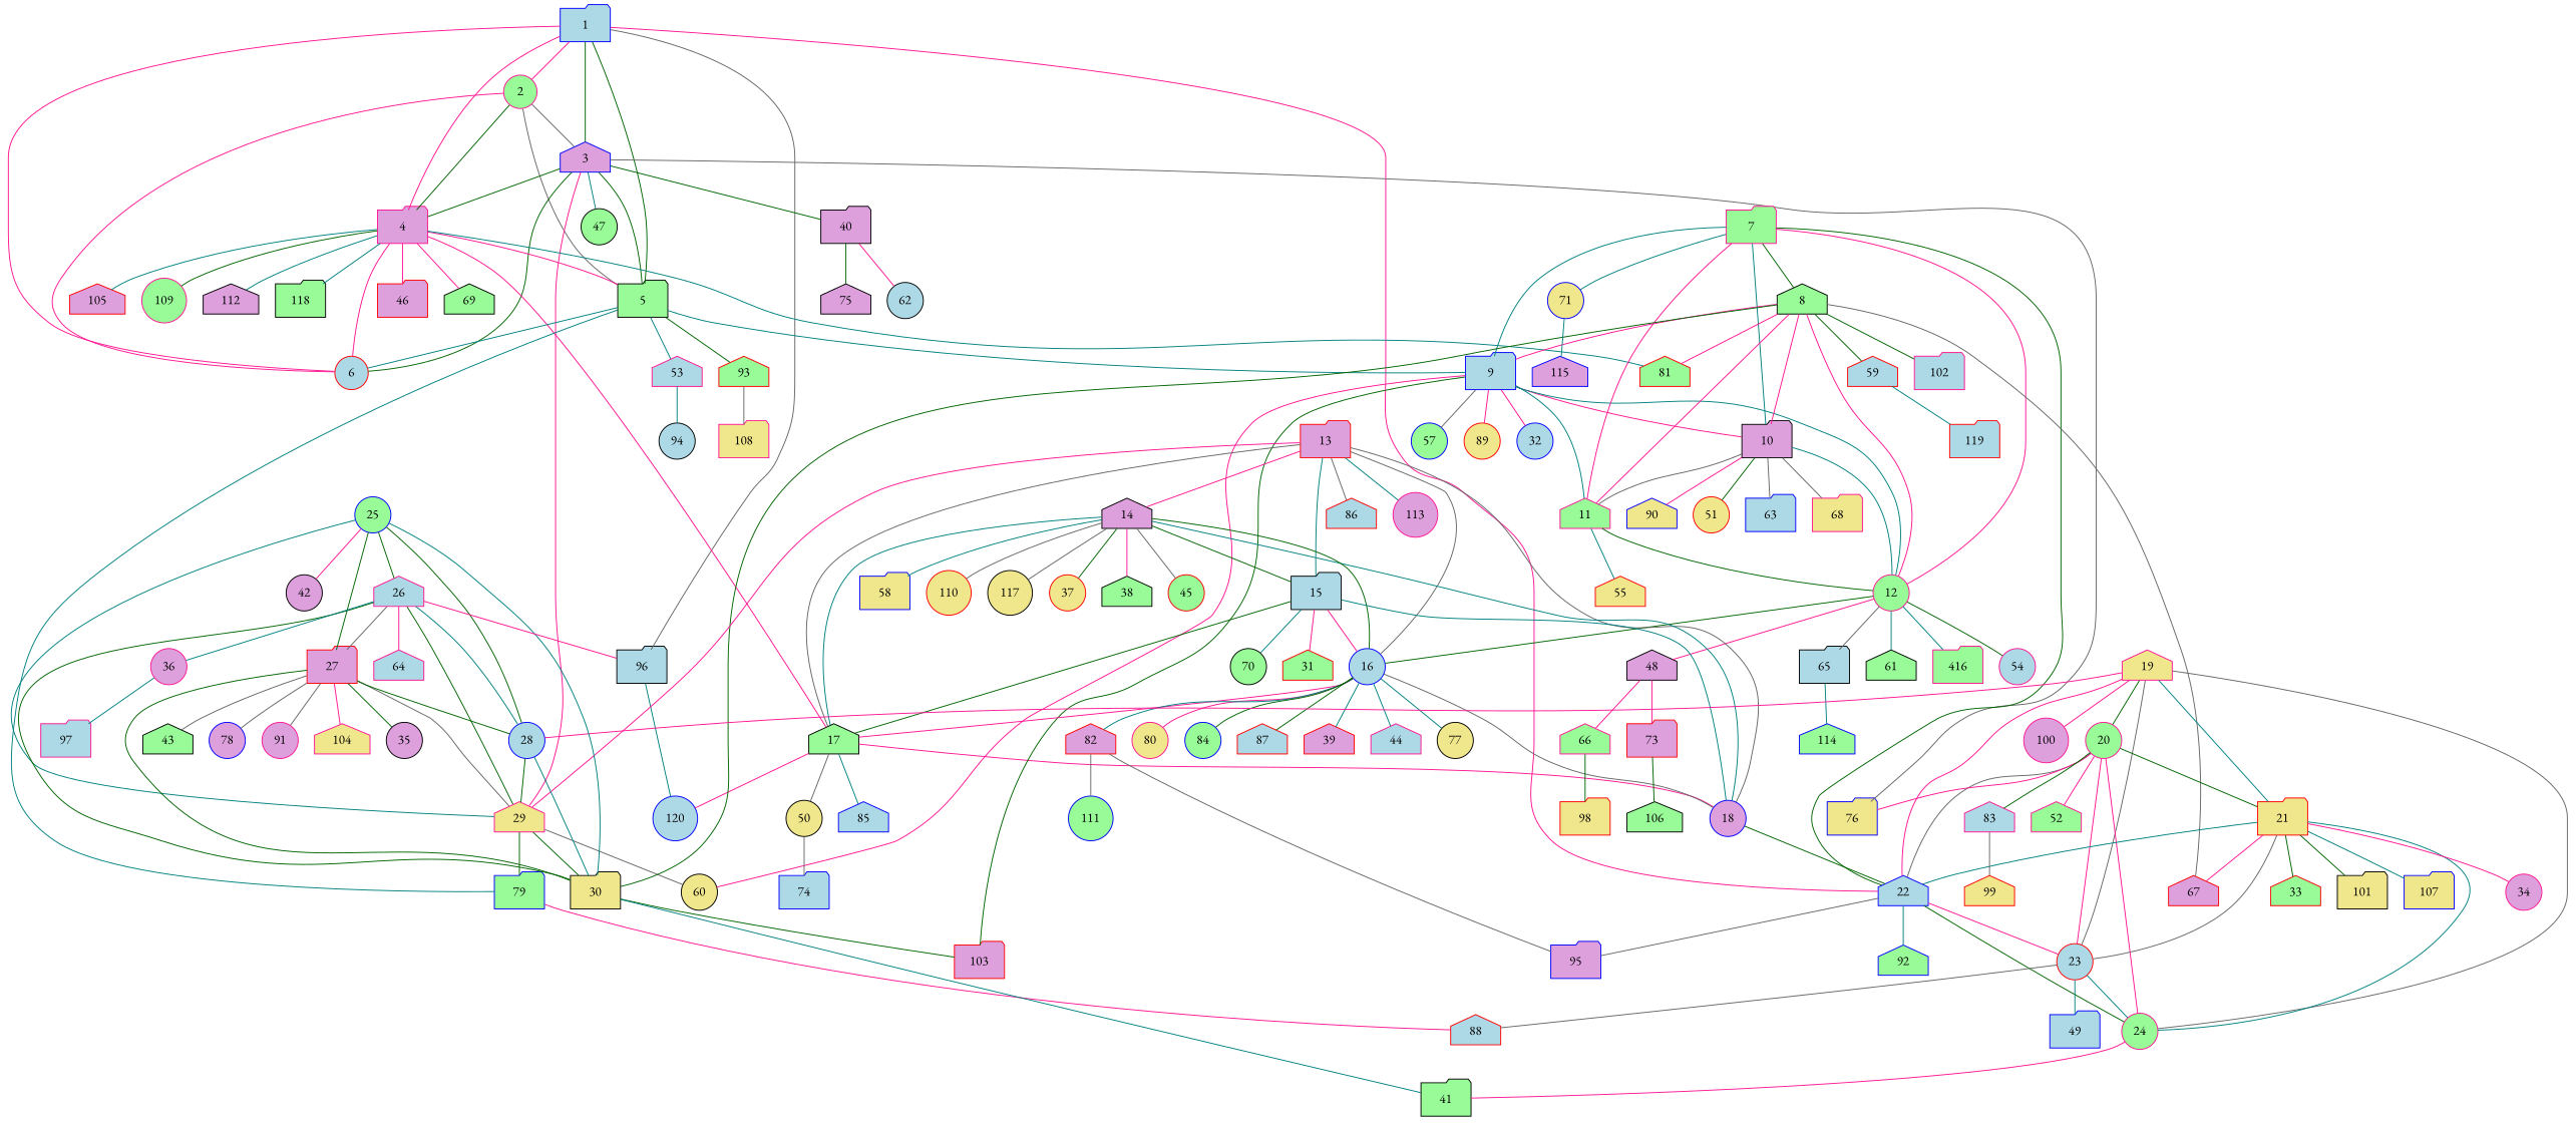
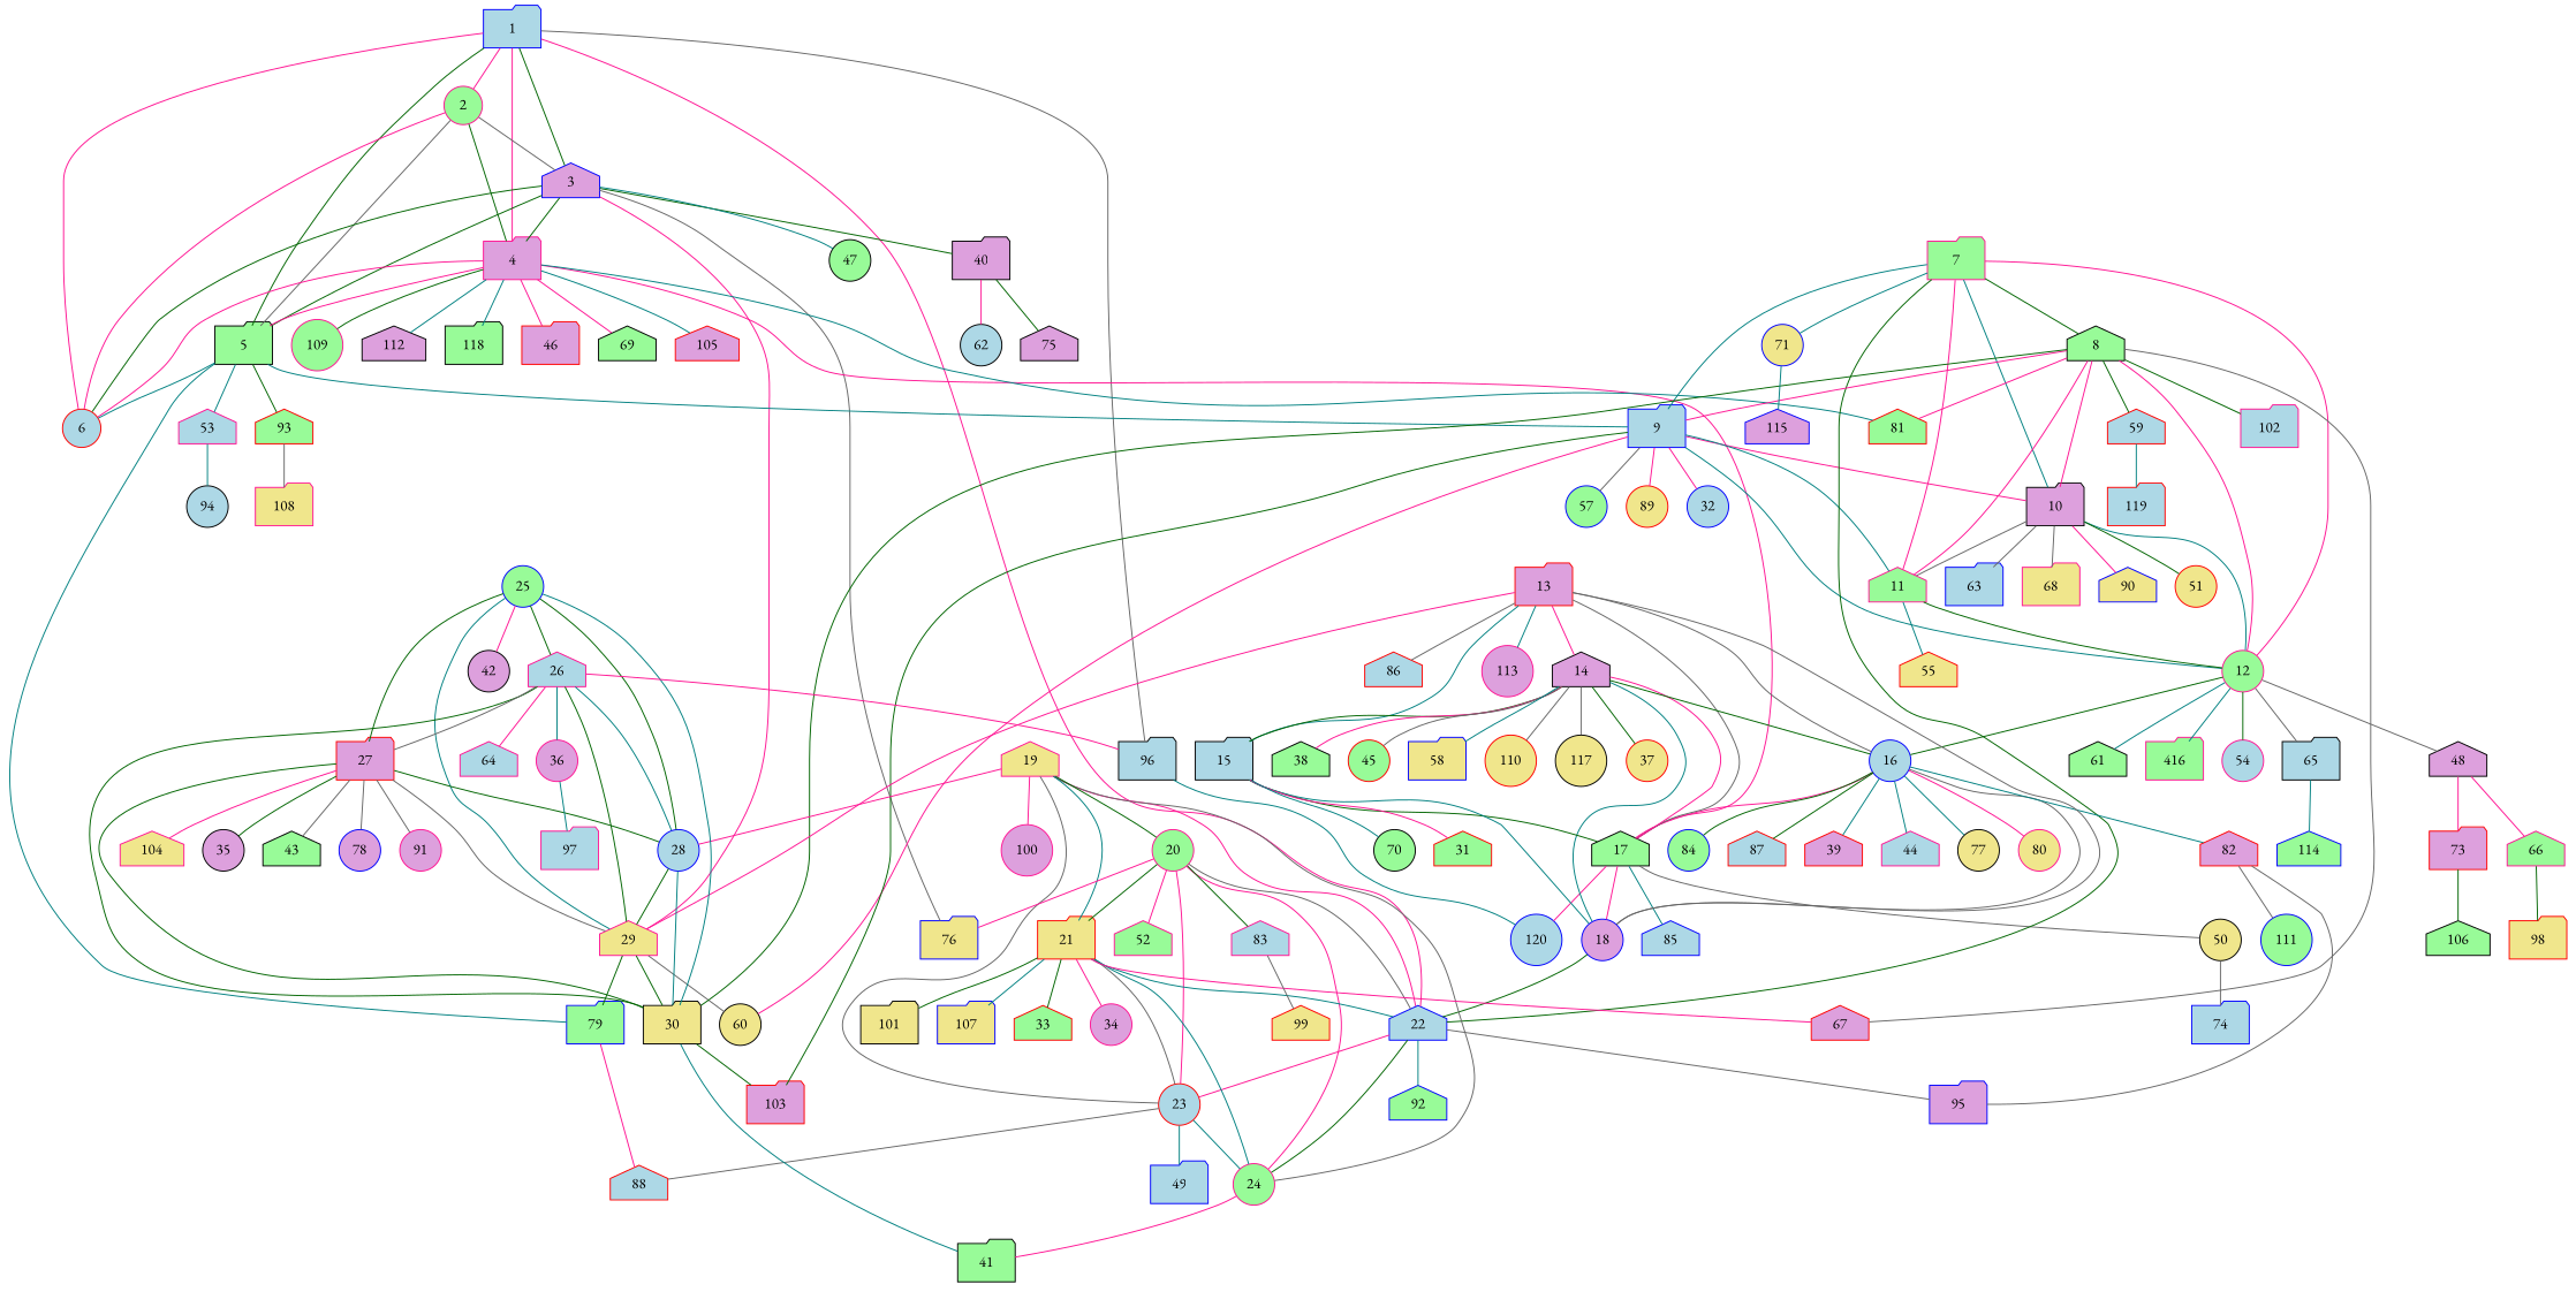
  graph {
    fontname="EB Garamond"
    node [color=black fillcolor=palegreen fontname="EB Garamond" shape=house style=filled]
    edge [color=deeppink fontname="EB Garamond"]
    1 [color=blue fillcolor=lightblue shape=folder]
    2 [color=deeppink shape=circle]
    3 [color=blue fillcolor=plum]
    4 [color=deeppink fillcolor=plum shape=folder]
    5 [shape=folder]
    6 [color=red fillcolor=lightblue shape=circle]
    22 [color=blue fillcolor=lightblue]
    96 [fillcolor=lightblue shape=folder]
    29 [color=deeppink fillcolor=khaki]
    40 [fillcolor=plum shape=folder]
    47 [shape=circle]
    76 [color=blue fillcolor=khaki shape=folder]
    17
    46 [color=red fillcolor=plum shape=folder]
    69
    81 [color=red]
    105 [color=red fillcolor=plum]
    109 [color=deeppink shape=circle]
    112 [fillcolor=plum]
    118 [shape=folder]
    9 [color=blue fillcolor=lightblue shape=folder]
    53 [color=deeppink fillcolor=lightblue]
    79 [color=blue shape=folder]
    93 [color=red]
    23 [color=red fillcolor=lightblue shape=circle]
    24 [color=deeppink shape=circle]
    92 [color=blue]
    95 [color=blue fillcolor=plum shape=folder]
    120 [color=blue fillcolor=lightblue shape=circle]
    30 [fillcolor=khaki shape=folder]
    60 [fillcolor=khaki shape=circle]
    62 [fillcolor=lightblue shape=circle]
    75 [fillcolor=plum]
    18 [color=blue fillcolor=plum shape=circle]
    50 [fillcolor=khaki shape=circle]
    85 [color=blue fillcolor=lightblue]
    10 [fillcolor=plum shape=folder]
    11 [color=deeppink]
    12 [color=deeppink shape=circle]
    32 [color=blue fillcolor=lightblue shape=circle]
    57 [color=blue shape=circle]
    89 [color=red fillcolor=khaki shape=circle]
    103 [color=red fillcolor=plum shape=folder]
    94 [fillcolor=lightblue shape=circle]
    88 [color=red fillcolor=lightblue]
    108 [color=deeppink fillcolor=khaki shape=folder]
    7 [color=deeppink shape=folder]
    8
    71 [color=blue fillcolor=khaki shape=circle]
    59 [color=red fillcolor=lightblue]
    67 [color=red fillcolor=plum]
    102 [color=deeppink fillcolor=lightblue shape=folder]
    51 [color=red fillcolor=khaki shape=circle]
    63 [color=blue fillcolor=lightblue shape=folder]
    68 [color=deeppink fillcolor=khaki shape=folder]
    90 [color=blue fillcolor=khaki]
    55 [color=red fillcolor=khaki]
    16 [color=blue fillcolor=lightblue shape=circle]
    48 [fillcolor=plum]
    54 [color=deeppink fillcolor=lightblue shape=circle]
    61
    65 [fillcolor=lightblue shape=folder]
    n63 [color=deeppink label=416 shape=folder]
    115 [color=blue fillcolor=plum]
    41 [shape=folder]
    119 [color=red fillcolor=lightblue shape=folder]
    39 [color=red fillcolor=plum]
    44 [color=deeppink fillcolor=lightblue]
    77 [fillcolor=khaki shape=circle]
    80 [color=deeppink fillcolor=khaki shape=circle]
    82 [color=red fillcolor=plum]
    84 [color=blue shape=circle]
    87 [color=red fillcolor=lightblue]
    66 [color=deeppink]
    73 [color=red fillcolor=plum shape=folder]
    114 [color=blue]
    13 [color=red fillcolor=plum shape=folder]
    14 [fillcolor=plum]
    15 [fillcolor=lightblue shape=folder]
    86 [color=red fillcolor=lightblue]
    113 [color=deeppink fillcolor=plum shape=circle]
    37 [color=red fillcolor=khaki shape=circle]
    38
    45 [color=red shape=circle]
    58 [color=blue fillcolor=khaki shape=folder]
    110 [color=red fillcolor=khaki shape=circle]
    117 [fillcolor=khaki shape=circle]
    31 [color=red]
    70 [shape=circle]
    111 [color=blue shape=circle]
    74 [color=blue fillcolor=lightblue shape=folder]
    19 [color=deeppink fillcolor=khaki]
    20 [color=deeppink shape=circle]
    21 [color=red fillcolor=khaki shape=folder]
    28 [color=blue fillcolor=lightblue shape=circle]
    100 [color=deeppink fillcolor=plum shape=circle]
    52 [color=deeppink]
    83 [color=deeppink fillcolor=lightblue]
    33 [color=red]
    34 [color=deeppink fillcolor=plum shape=circle]
    101 [fillcolor=khaki shape=folder]
    107 [color=blue fillcolor=khaki shape=folder]
    49 [color=blue fillcolor=lightblue shape=folder]
    99 [color=red fillcolor=khaki]
    25 [color=blue shape=circle]
    26 [color=deeppink fillcolor=lightblue]
    27 [color=red fillcolor=plum shape=folder]
    42 [fillcolor=plum shape=circle]
    36 [color=deeppink fillcolor=plum shape=circle]
    64 [color=deeppink fillcolor=lightblue]
    35 [fillcolor=plum shape=circle]
    43
    78 [color=blue fillcolor=plum shape=circle]
    91 [color=deeppink fillcolor=plum shape=circle]
    104 [color=deeppink fillcolor=khaki]
    97 [color=deeppink fillcolor=lightblue shape=folder]
    98 [color=red fillcolor=khaki shape=folder]
    106
    1 -- 2
    1 -- 3 [color=darkgreen]
    1 -- 4
    1 -- 5 [color=darkgreen]
    1 -- 6
    1 -- 22
    1 -- 96 [color=gray40]
    2 -- 3 [color=gray40]
    2 -- 4 [color=darkgreen]
    2 -- 5 [color=gray40]
    2 -- 6
    3 -- 4 [color=darkgreen]
    3 -- 5 [color=darkgreen]
    3 -- 6 [color=darkgreen]
    3 -- 29
    3 -- 40 [color=darkgreen]
    3 -- 47 [color=teal]
    3 -- 76 [color=gray40]
    4 -- 5
    4 -- 6
    4 -- 17
    4 -- 46
    4 -- 69
    4 -- 81 [color=teal]
    4 -- 105 [color=teal]
    4 -- 109 [color=darkgreen]
    4 -- 112 [color=teal]
    4 -- 118 [color=teal]
    5 -- 6 [color=teal]
    5 -- 9 [color=teal]
    5 -- 53 [color=teal]
    5 -- 79 [color=teal]
    5 -- 93 [color=darkgreen]
    22 -- 23
    22 -- 24 [color=darkgreen]
    22 -- 92 [color=teal]
    22 -- 95 [color=gray40]
    96 -- 120 [color=teal]
    29 -- 79 [color=darkgreen]
    29 -- 30 [color=darkgreen]
    29 -- 60 [color=gray40]
    40 -- 62
    40 -- 75 [color=darkgreen]
    17 -- 120
    17 -- 18
    17 -- 50 [color=gray40]
    17 -- 85 [color=teal]
    9 -- 60
    9 -- 10
    9 -- 11 [color=teal]
    9 -- 12 [color=teal]
    9 -- 32
    9 -- 57 [color=gray40]
    9 -- 89
    9 -- 103 [color=darkgreen]
    53 -- 94 [color=teal]
    79 -- 88
    93 -- 108 [color=gray40]
    23 -- 24 [color=teal]
    23 -- 88 [color=gray40]
    23 -- 49 [color=teal]
    24 -- 41
    30 -- 103 [color=darkgreen]
    30 -- 41 [color=teal]
    18 -- 22 [color=darkgreen]
    50 -- 74 [color=gray40]
    10 -- 11 [color=gray40]
    10 -- 12 [color=teal]
    10 -- 51 [color=darkgreen]
    10 -- 63 [color=gray40]
    10 -- 68 [color=gray40]
    10 -- 90
    11 -- 12 [color=darkgreen]
    11 -- 55 [color=teal]
    12 -- 16 [color=darkgreen]
-   12 -- 48
+   12 -- 48 [color=gray40]
    12 -- 54 [color=darkgreen]
    12 -- 61 [color=teal]
    12 -- 65 [color=gray40]
    12 -- n63 [color=teal]
    7 -- 22 [color=darkgreen]
    7 -- 9 [color=teal]
    7 -- 10 [color=teal]
    7 -- 11
    7 -- 12
    7 -- 8 [color=darkgreen]
    7 -- 71 [color=teal]
    8 -- 81
    8 -- 9
    8 -- 30 [color=darkgreen]
    8 -- 10
    8 -- 11
    8 -- 12
    8 -- 59 [color=darkgreen]
    8 -- 67 [color=gray40]
    8 -- 102 [color=darkgreen]
    71 -- 115 [color=teal]
    59 -- 119 [color=teal]
    16 -- 17
    16 -- 18 [color=gray40]
    16 -- 39 [color=teal]
    16 -- 44 [color=teal]
    16 -- 77 [color=teal]
    16 -- 80
    16 -- 82 [color=teal]
    16 -- 84 [color=darkgreen]
    16 -- 87 [color=darkgreen]
    48 -- 66
    48 -- 73
    65 -- 114 [color=teal]
    82 -- 95 [color=gray40]
    82 -- 111 [color=gray40]
    66 -- 98 [color=darkgreen]
    73 -- 106 [color=darkgreen]
    13 -- 29
    13 -- 17 [color=gray40]
    13 -- 18 [color=gray40]
    13 -- 16 [color=gray40]
    13 -- 14
    13 -- 15 [color=teal]
    13 -- 86 [color=gray40]
    13 -- 113 [color=teal]
-   14 -- 17 [color=teal]
+   14 -- 17
    14 -- 18 [color=teal]
    14 -- 16 [color=darkgreen]
    14 -- 15 [color=darkgreen]
    14 -- 37 [color=darkgreen]
    14 -- 38
    14 -- 45 [color=gray40]
    14 -- 58 [color=teal]
    14 -- 110 [color=gray40]
    14 -- 117 [color=gray40]
    15 -- 17 [color=darkgreen]
    15 -- 18 [color=teal]
-   15 -- 16
    15 -- 31
    15 -- 70 [color=teal]
    19 -- 22
    19 -- 23 [color=gray40]
    19 -- 24 [color=gray40]
    19 -- 20 [color=darkgreen]
    19 -- 21 [color=teal]
    19 -- 28
    19 -- 100
    20 -- 22 [color=gray40]
    20 -- 76
    20 -- 23
    20 -- 24
    20 -- 21 [color=darkgreen]
    20 -- 52
    20 -- 83 [color=darkgreen]
    21 -- 22 [color=teal]
    21 -- 23 [color=gray40]
    21 -- 24 [color=teal]
    21 -- 67
    21 -- 33 [color=darkgreen]
    21 -- 34
    21 -- 101 [color=darkgreen]
    21 -- 107 [color=teal]
    28 -- 29 [color=darkgreen]
    28 -- 30 [color=teal]
    83 -- 99 [color=gray40]
    25 -- 29 [color=teal]
    25 -- 30 [color=teal]
    25 -- 28 [color=darkgreen]
    25 -- 26 [color=darkgreen]
    25 -- 27 [color=darkgreen]
    25 -- 42
    26 -- 96
    26 -- 29 [color=darkgreen]
    26 -- 30 [color=darkgreen]
    26 -- 28 [color=teal]
    26 -- 27 [color=gray40]
    26 -- 36 [color=teal]
    26 -- 64
    27 -- 29 [color=gray40]
    27 -- 30 [color=darkgreen]
    27 -- 28 [color=darkgreen]
    27 -- 35 [color=darkgreen]
    27 -- 43 [color=gray40]
    27 -- 78 [color=gray40]
    27 -- 91 [color=gray40]
    27 -- 104
    36 -- 97 [color=teal]
  }
